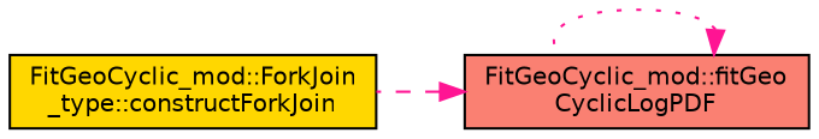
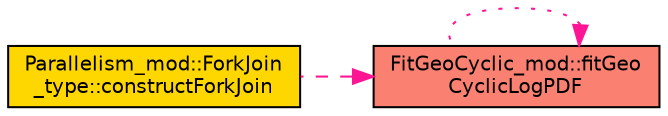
  digraph {
    rankdir=RL
    node [color=black fontname=Helvetica fontsize=10 shape=record style=filled]
    edge [color=deeppink dir=back fontname=Helvetica fontsize=10 labelfontname=Helvetica labelfontsize=10]
    n1 [fillcolor=salmon fontcolor=black height=0.2 label="FitGeoCyclic_mod::fitGeo\lCyclicLogPDF" width=0.4]
-   n2 [fillcolor=gold height=0.2 label="FitGeoCyclic_mod::ForkJoin\l_type::constructForkJoin" width=0.4]
+   n2 [fillcolor=gold height=0.2 label="Parallelism_mod::ForkJoin\l_type::constructForkJoin" width=0.4]
    n1 -> n1 [style=dotted]
    n1 -> n2 [style=dashed]
  }
